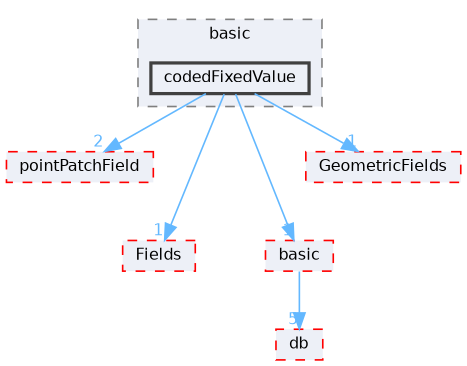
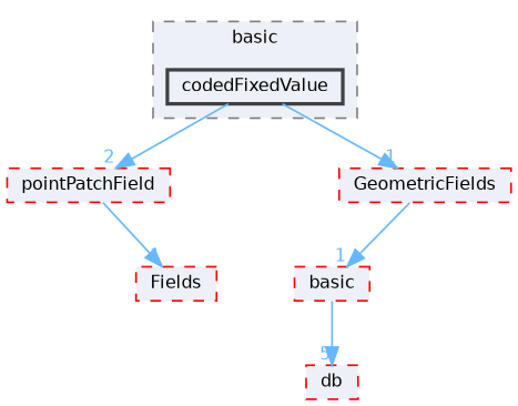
  digraph {
    compound=true
    node [color=red fillcolor="#edf0f7" fontname=Helvetica fontsize=10 shape=box style="filled,dashed"]
    edge [color=steelblue1 fontcolor=steelblue1 fontname=Helvetica fontsize=10 headlabel=1 labeldistance=1.5 labelfontname=Helvetica labelfontsize=10]
    n1 [color=grey25 height=0.2 label=codedFixedValue style="filled,bold" width=0.4]
    n2 [height=0.2 label=pointPatchField width=0.4]
    n3 [height=0.2 label=basic width=0.4]
    n4 [height=0.2 label=Fields width=0.4]
    n5 [height=0.2 label=GeometricFields width=0.4]
    n6 [height=0.2 label=db width=0.4]
    subgraph cluster_1 {
      bgcolor="#edf0f7"
      fontname=Helvetica
      fontsize=10
      label=basic
      pencolor=grey50
      style="filled,dashed"
      n1
    }
    n1 -> n2 [headlabel=2]
-   n1 -> n3
-   n1 -> n4
+   n5 -> n3
+   n2 -> n4
    n1 -> n5
    n3 -> n6 [headlabel=5]
  }
